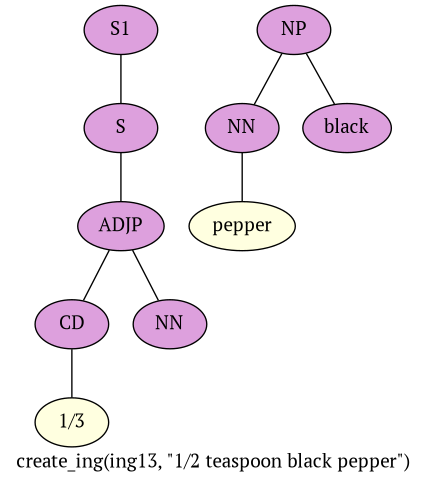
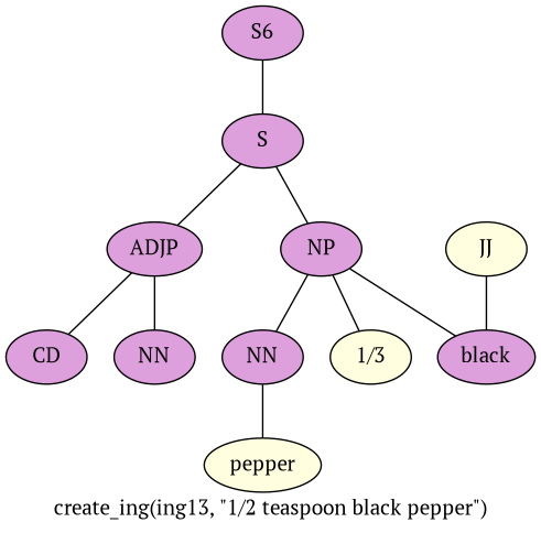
  graph {
    fontname="PT Serif"
    label="create_ing(ing13, \"1/2 teaspoon black pepper\")"
    node [fillcolor=plum fontname="PT Serif" style=filled]
    edge [fontname="PT Serif"]
-   n1 [label=S1]
+   n1 [label=S6]
    n2 [label=S]
    n3 [label=ADJP]
    n4 [label=NP]
    n5 [label=CD]
    n6 [label=NN]
    n7 [label=NN]
    n8 [label=black]
    n9 [fillcolor=lightyellow label="1/3"]
+   n10 [fillcolor=lightyellow label=JJ]
    n11 [fillcolor=lightyellow label=pepper]
    n1 -- n2
    n2 -- n3
+   n2 -- n4
    n3 -- n5
    n3 -- n6
    n4 -- n7
    n4 -- n8
-   n5 -- n9
+   n4 -- n9
    n7 -- n11
+   n10 -- n8
  }
